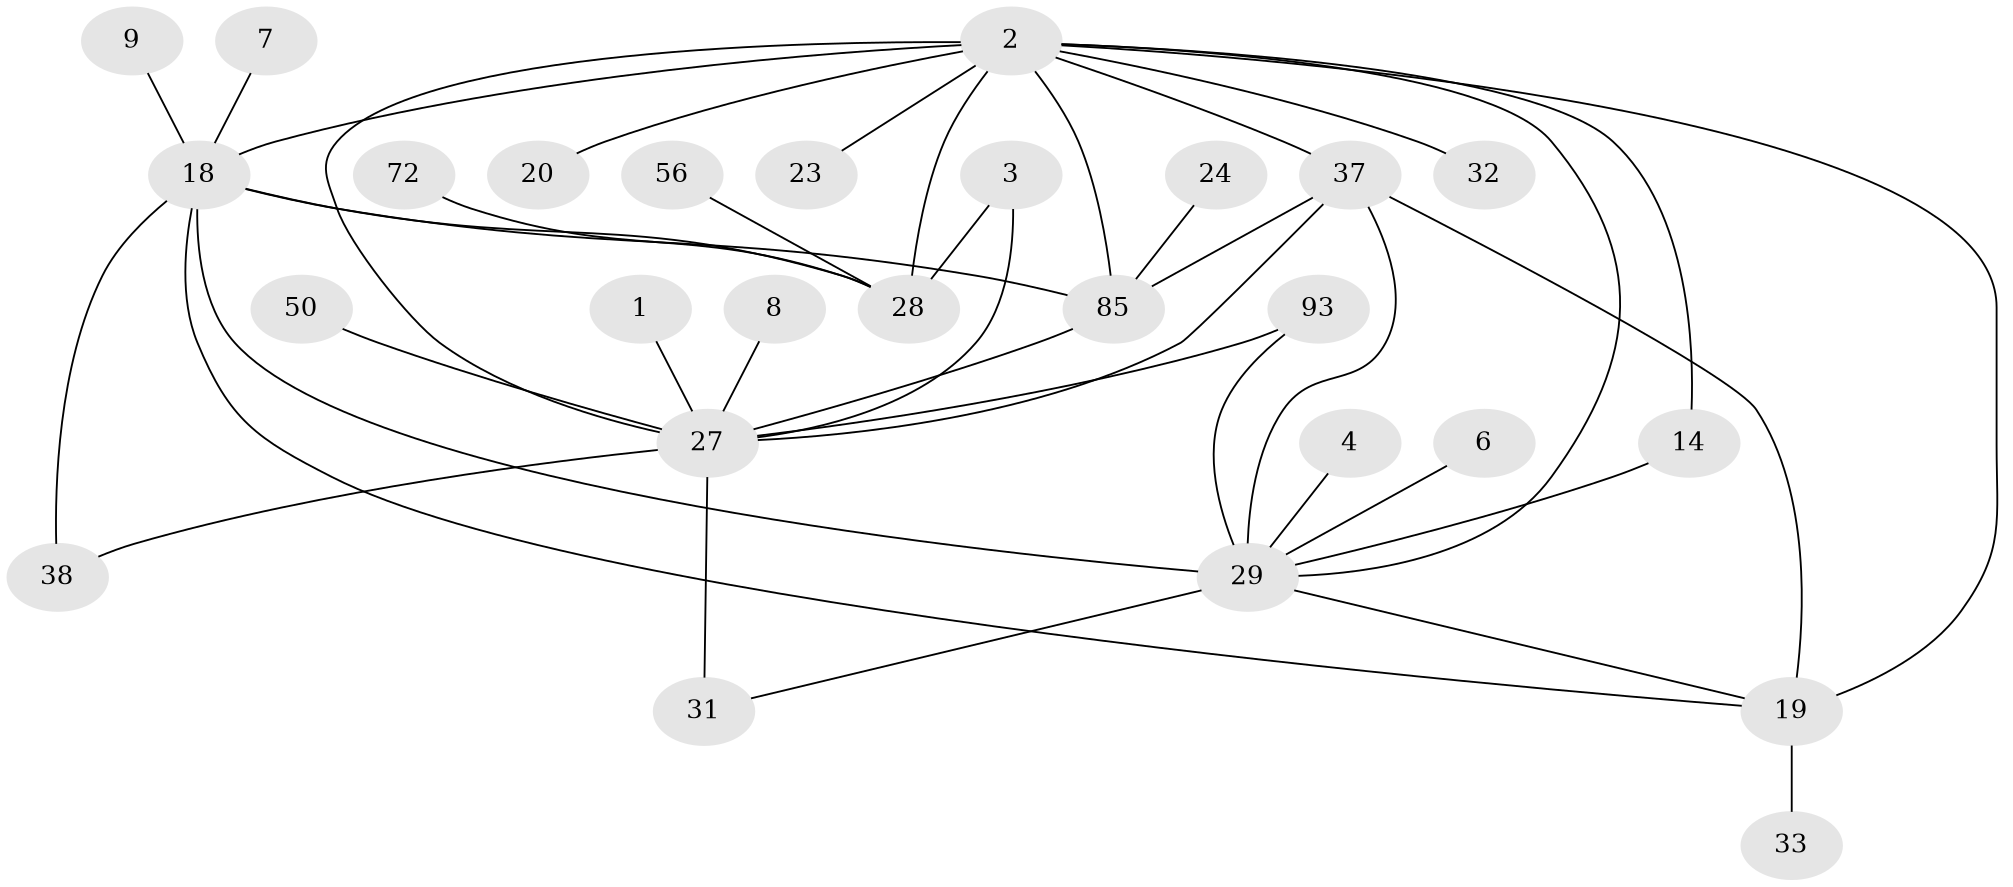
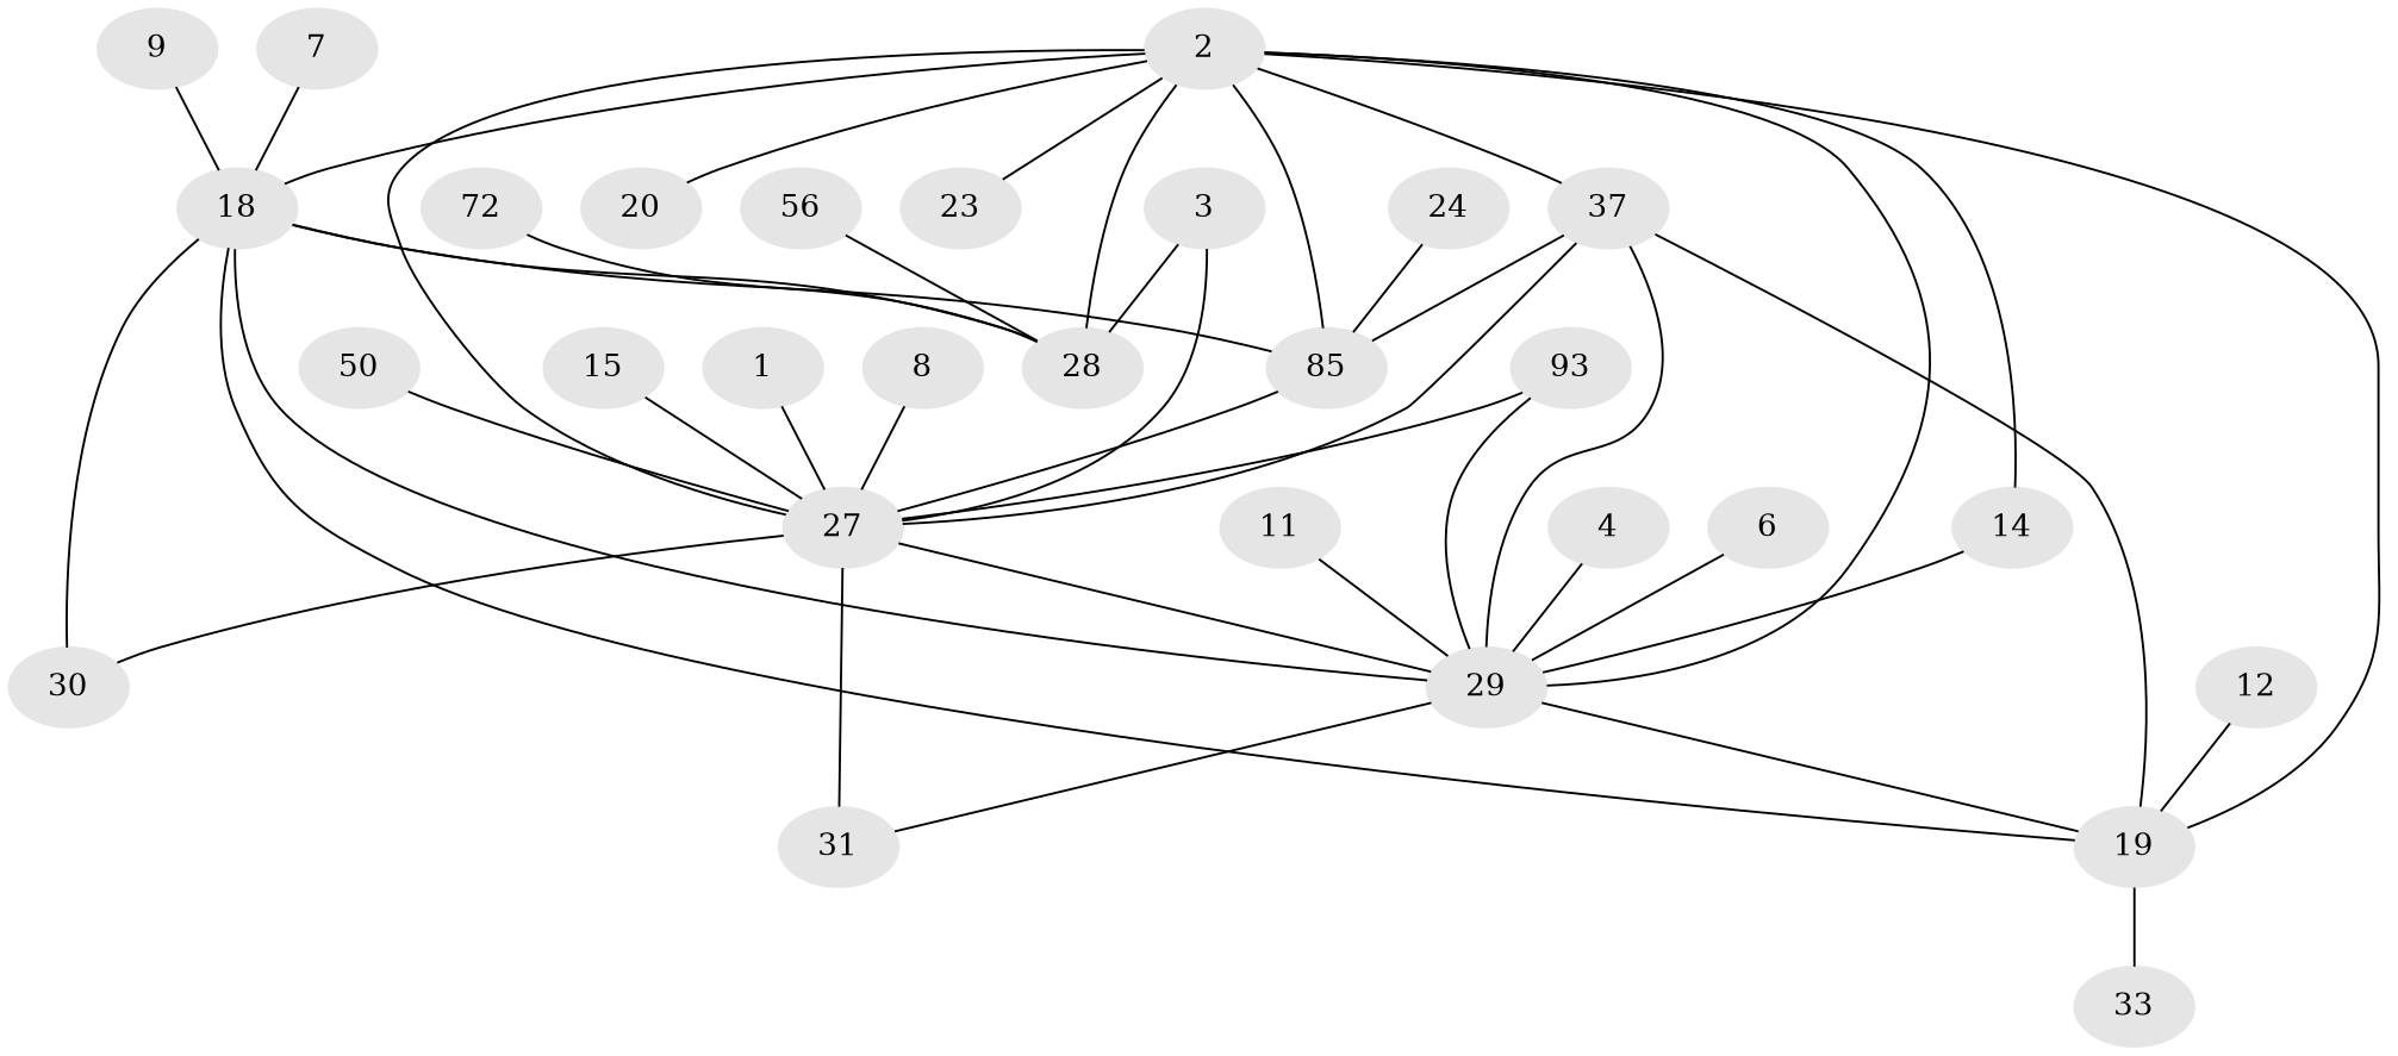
  graph {
    node [color=gray90 style=filled]
    edge [weight=1.0]
    1
    27
    29
-   30 [label=38]
+   30
    31
    2
    14
    n8 [label=37]
    18
    19
    20
    23
    n13 [label=85]
    28
-   32
    33
    3
    4
    6
    7
    8
    9
    n23 [label=50]
+   11
+   12
    n26 [label=93]
+   15
    n28 [label=56]
    n29 [label=72]
    24
    1 -- 27
+   27 -- 29
    27 -- 30
    27 -- 31
    29 -- 31
    29 -- 19
    2 -- 27
    2 -- 29 [weight=2.0]
    2 -- 14
    2 -- n8
    2 -- 18 [weight=2.0]
    2 -- 19
    2 -- 20
    2 -- 23
    2 -- n13
    2 -- 28 [weight=2.0]
-   2 -- 32
    14 -- 29
    n8 -- 27
    n8 -- 29
    n8 -- 19
    n8 -- n13
    18 -- 29
    18 -- 30
    18 -- 19
    18 -- n13
    18 -- 28
    19 -- 33
    n13 -- 27
    3 -- 27
    3 -- 28 [weight=2.0]
    4 -- 29
    6 -- 29
    7 -- 18
    8 -- 27
    9 -- 18
    n23 -- 27
+   11 -- 29
+   12 -- 19
    n26 -- 27
    n26 -- 29 [weight=2.0]
+   15 -- 27
    n28 -- 28
    n29 -- 28
    24 -- n13
  }
